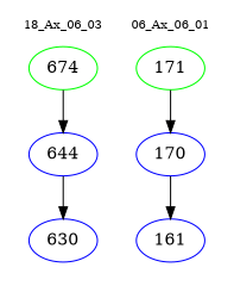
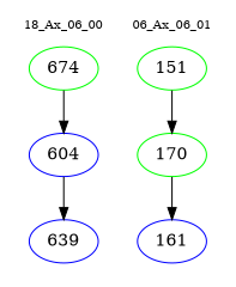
  digraph {
    node [color=blue]
    edge [color=black]
    n1 [color=green label=674]
-   n2 [label=644]
-   n3 [label=630]
-   n4 [color=green label=171]
-   n5 [label=170]
+   n2 [label=604]
+   n3 [label=639]
+   n4 [color=green label=151]
+   n5 [color=green label=170]
    n6 [label=161]
    subgraph cluster_1 {
      color=white
      fontsize=10
-     label="18_Ax_06_03"
+     label="18_Ax_06_00"
      n1
      n2
      n3
    }
    subgraph cluster_2 {
      color=white
      fontsize=10
      label="06_Ax_06_01"
      n4
      n5
      n6
    }
    n1 -> n2
    n2 -> n3
    n4 -> n5
    n5 -> n6
  }
